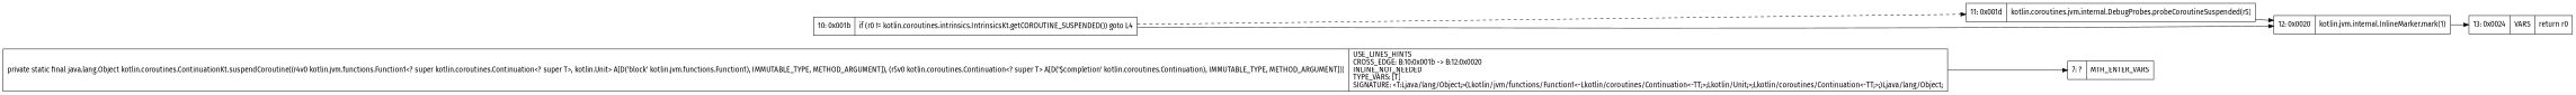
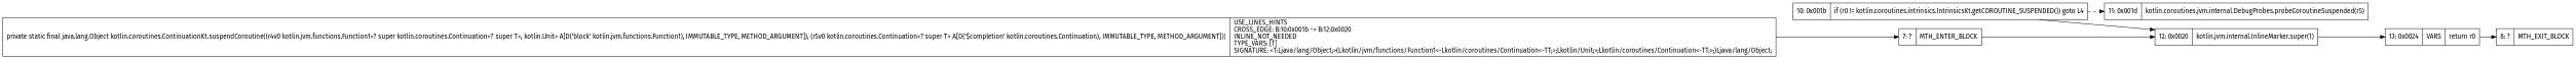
  digraph {
    fontname="Fira Sans"
    rankdir=LR
    node [fontname="Fira Sans" shape=record]
    edge [fontname="Fira Sans"]
-   n1 [label="{7\:\ ?|MTH_ENTER_VARS\l}"]
+   n1 [label="{7\:\ ?|MTH_ENTER_BLOCK\l}"]
    n2 [label="{10\:\ 0x001b|if (r0 != kotlin.coroutines.intrinsics.IntrinsicsKt.getCOROUTINE_SUSPENDED()) goto L4\l}"]
    n3 [label="{11\:\ 0x001d|kotlin.coroutines.jvm.internal.DebugProbes.probeCoroutineSuspended(r5)\l}"]
-   n4 [label="{12\:\ 0x0020|kotlin.jvm.internal.InlineMarker.mark(1)\l}"]
+   n4 [label="{12\:\ 0x0020|kotlin.jvm.internal.InlineMarker.super(1)\l}"]
    n5 [label="{13\:\ 0x0024|VARS\l|return r0\l}"]
+   n6 [label="{8\:\ ?|MTH_EXIT_BLOCK\l}"]
    n7 [label="{private static final java.lang.Object kotlin.coroutines.ContinuationKt.suspendCoroutine((r4v0 kotlin.jvm.functions.Function1\<? super kotlin.coroutines.Continuation\<? super T\>, kotlin.Unit\> A[D('block' kotlin.jvm.functions.Function1), IMMUTABLE_TYPE, METHOD_ARGUMENT]), (r5v0 kotlin.coroutines.Continuation\<? super T\> A[D('$completion' kotlin.coroutines.Continuation), IMMUTABLE_TYPE, METHOD_ARGUMENT]))  | USE_LINES_HINTS\lCROSS_EDGE: B:10:0x001b \-\> B:12:0x0020\lINLINE_NOT_NEEDED\lTYPE_VARS: [T]\lSIGNATURE: \<T:Ljava\/lang\/Object;\>(Lkotlin\/jvm\/functions\/Function1\<\-Lkotlin\/coroutines\/Continuation\<\-TT;\>;Lkotlin\/Unit;\>;Lkotlin\/coroutines\/Continuation\<\-TT;\>;)Ljava\/lang\/Object;\l}"]
    n2 -> n3 [style=dashed]
    n2 -> n4
-   n3 -> n4
+   n1 -> n4
    n4 -> n5
+   n5 -> n6
    n7 -> n1
  }
